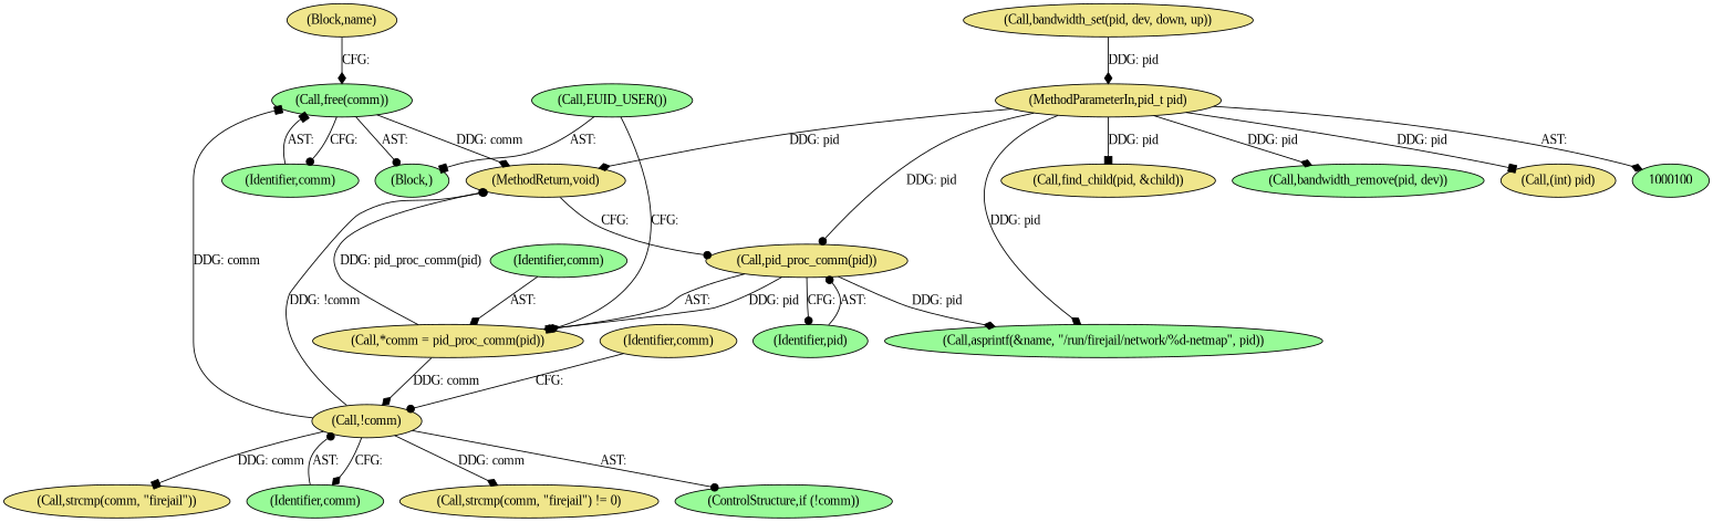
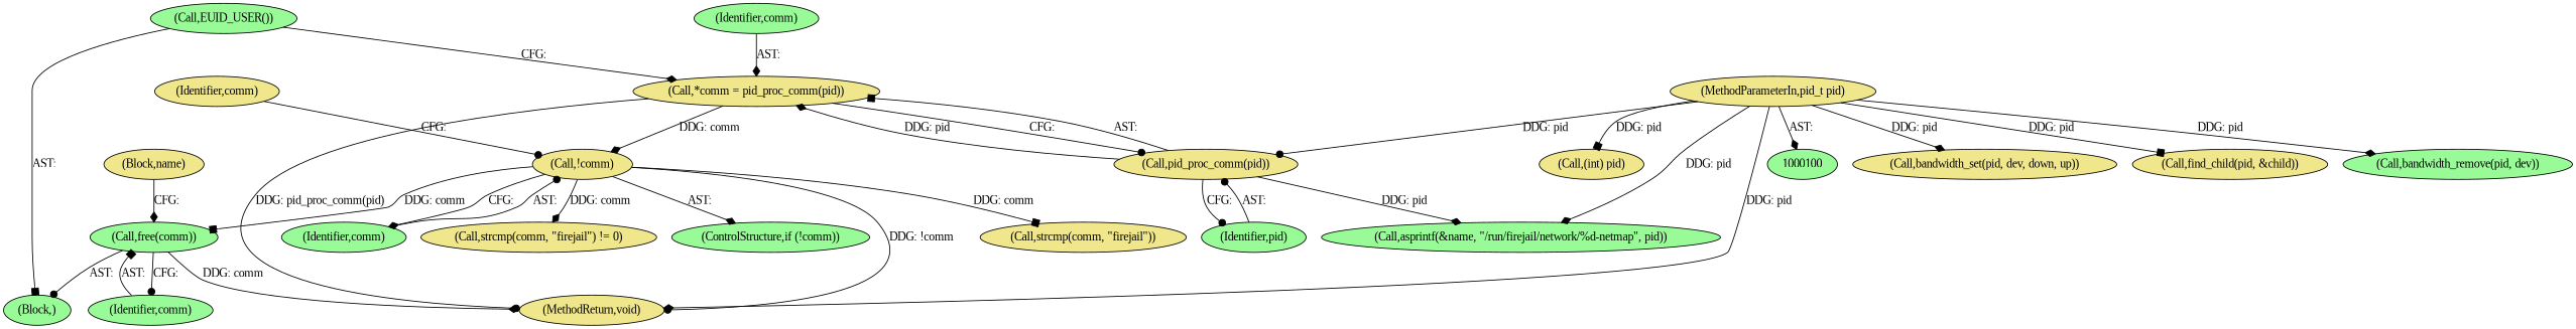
  digraph {
    fontname="Liberation Serif"
    node [fillcolor=khaki fontname="Liberation Serif" style=filled]
    edge [arrowhead=diamond fontname="Liberation Serif"]
    n1 [fillcolor=palegreen label="(Call,free(comm))"]
    n2 [fillcolor=palegreen label="(Identifier,comm)"]
    n3 [fillcolor=palegreen label="(Block,)"]
    n4 [label="(MethodReturn,void)"]
    n5 [label="(Call,!comm)"]
    n6 [label="(Call,strcmp(comm, \"firejail\"))"]
    n7 [fillcolor=palegreen label="(Identifier,comm)"]
    n8 [label="(Call,strcmp(comm, \"firejail\") != 0)"]
    n9 [fillcolor=palegreen label="(ControlStructure,if (!comm))"]
    n10 [label="(Call,*comm = pid_proc_comm(pid))"]
    n11 [label="(Call,pid_proc_comm(pid))"]
    n12 [fillcolor=palegreen label="(Call,asprintf(&name, \"/run/firejail/network/%d-netmap\", pid))"]
    n13 [fillcolor=palegreen label="(Identifier,pid)"]
    n14 [label="(MethodParameterIn,pid_t pid)"]
    n15 [label="(Call,bandwidth_set(pid, dev, down, up))"]
    n16 [label="(Call,find_child(pid, &child))"]
    n17 [fillcolor=palegreen label="(Call,bandwidth_remove(pid, dev))"]
    n18 [label="(Call,(int) pid)"]
    1000100 [fillcolor=palegreen]
    n20 [label="(Block,name)"]
    n21 [fillcolor=palegreen label="(Identifier,comm)"]
    n22 [label="(Identifier,comm)"]
    n23 [fillcolor=palegreen label="(Call,EUID_USER())"]
    n1 -> n2 [arrowhead=dot label="CFG: "]
    n1 -> n3 [arrowhead=dot label="AST: "]
    n1 -> n4 [label="DDG: comm"]
    n2 -> n1 [arrowhead=box label="AST: "]
    n5 -> n1 [arrowhead=box label="DDG: comm"]
    n5 -> n4 [arrowhead=dot label="DDG: !comm"]
    n5 -> n6 [arrowhead=box label="DDG: comm"]
    n5 -> n7 [label="CFG: "]
    n5 -> n8 [label="DDG: comm"]
-   n5 -> n9 [arrowhead=dot label="AST: "]
+   n5 -> n9 [label="AST: "]
    n7 -> n5 [arrowhead=dot label="AST: "]
    n10 -> n4 [arrowhead=dot label="DDG: pid_proc_comm(pid)"]
    n10 -> n5 [label="DDG: comm"]
-   n4 -> n11 [arrowhead=dot label="CFG: "]
+   n10 -> n11 [arrowhead=dot label="CFG: "]
    n11 -> n10 [arrowhead=box label="AST: "]
    n11 -> n10 [label="DDG: pid"]
    n11 -> n12 [label="DDG: pid"]
    n11 -> n13 [arrowhead=dot label="CFG: "]
    n13 -> n11 [arrowhead=dot label="AST: "]
    n14 -> n4 [label="DDG: pid"]
    n14 -> n11 [arrowhead=dot label="DDG: pid"]
    n14 -> n12 [label="DDG: pid"]
-   n15 -> n14 [label="DDG: pid"]
+   n14 -> n15 [label="DDG: pid"]
    n14 -> n16 [arrowhead=box label="DDG: pid"]
    n14 -> n17 [label="DDG: pid"]
    n14 -> n18 [arrowhead=box label="DDG: pid"]
    n14 -> 1000100 [label="AST: "]
    n20 -> n1 [label="CFG: "]
    n21 -> n10 [label="AST: "]
    n22 -> n5 [arrowhead=dot label="CFG: "]
    n23 -> n3 [arrowhead=box label="AST: "]
    n23 -> n10 [label="CFG: "]
  }
